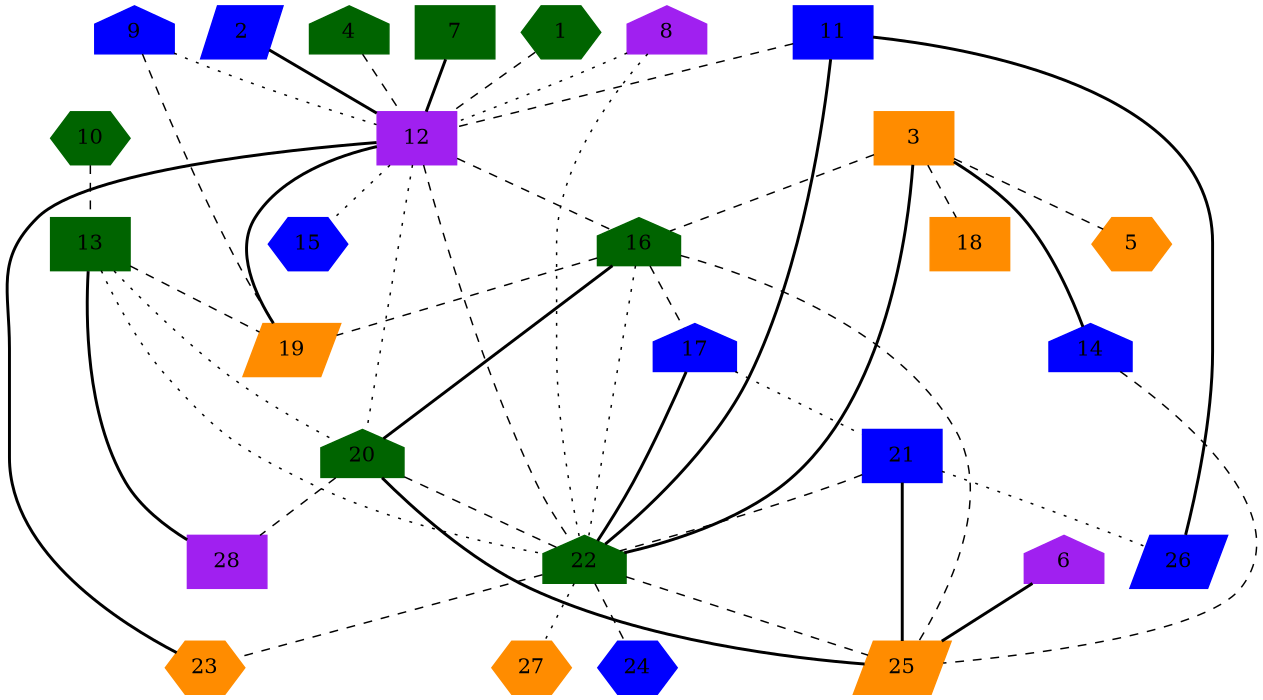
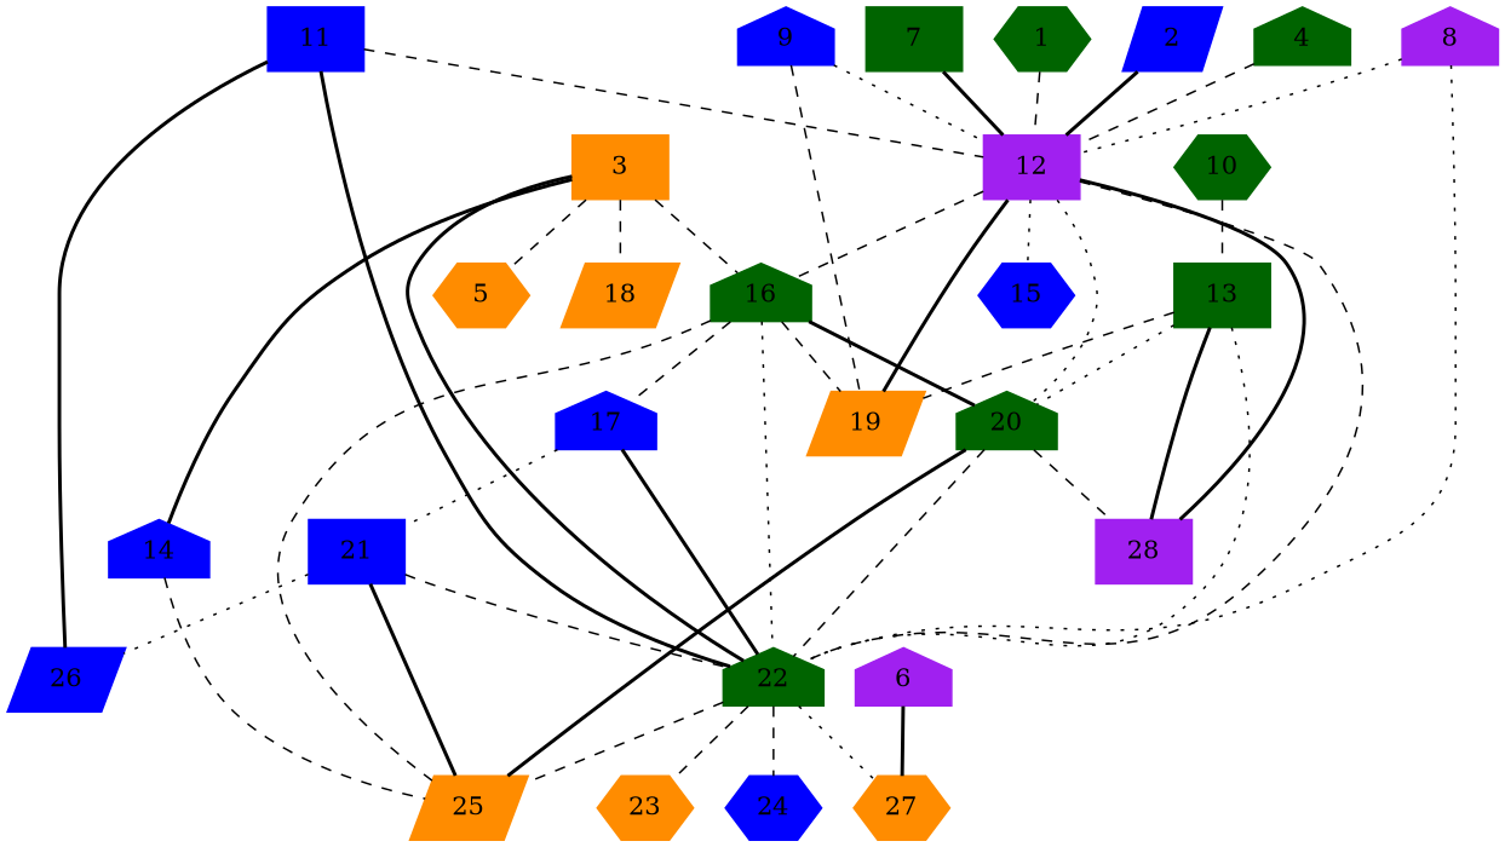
  graph {
    node [color=blue shape=house style=filled]
    edge [style=dashed weight=1.0]
    1 [color=darkgreen shape=hexagon]
    12 [color=purple shape=box]
    16 [color=darkgreen]
    22 [color=darkgreen]
    19 [color=darkorange shape=parallelogram]
    15 [shape=hexagon]
    20 [color=darkgreen]
    23 [color=darkorange shape=hexagon]
    2 [shape=parallelogram]
    3 [color=darkorange shape=box]
    5 [color=darkorange shape=hexagon]
    14
-   18 [color=darkorange shape=box]
+   18 [color=darkorange shape=parallelogram]
    25 [color=darkorange shape=parallelogram]
    17
    27 [color=darkorange shape=hexagon]
    24 [shape=hexagon]
    4 [color=darkgreen]
    6 [color=purple]
    7 [color=darkgreen shape=box]
    8 [color=purple]
    9
    10 [color=darkgreen shape=hexagon]
    13 [color=darkgreen shape=box]
    28 [color=purple shape=box]
    11 [shape=box]
    26 [shape=parallelogram]
    21 [shape=box]
    1 -- 12
    12 -- 16 [weight=2.0]
    12 -- 22 [weight=2.0]
    12 -- 19 [style=bold weight=2.0]
    12 -- 15 [style=dotted]
    12 -- 20 [style=dotted]
-   12 -- 23 [style=bold]
+   12 -- 28 [style=bold]
    16 -- 22 [style=dotted weight=2.0]
    16 -- 19 [weight=4.0]
    16 -- 20 [style=bold]
    16 -- 25
    16 -- 17
    22 -- 23
    22 -- 25
    22 -- 27 [style=dotted]
    22 -- 24
    20 -- 22 [weight=3.0]
    20 -- 25 [style=bold weight=2.0]
    20 -- 28
    2 -- 12 [style=bold]
    3 -- 16 [weight=3.0]
    3 -- 22 [style=bold]
    3 -- 5
    3 -- 14 [style=bold]
    3 -- 18
    14 -- 25
    17 -- 22 [style=bold]
    17 -- 21 [style=dotted]
    4 -- 12
-   6 -- 25 [style=bold]
+   6 -- 27 [style=bold]
    7 -- 12 [style=bold]
    8 -- 12 [style=dotted]
    8 -- 22 [style=dotted]
    9 -- 12 [style=dotted]
    9 -- 19
    10 -- 13
    13 -- 22 [style=dotted weight=2.0]
    13 -- 19 [weight=2.0]
    13 -- 20 [style=dotted]
    13 -- 28 [style=bold]
    11 -- 12
    11 -- 22 [style=bold weight=2.0]
    11 -- 26 [style=bold]
    21 -- 22 [weight=2.0]
    21 -- 25 [style=bold]
    21 -- 26 [style=dotted]
  }
